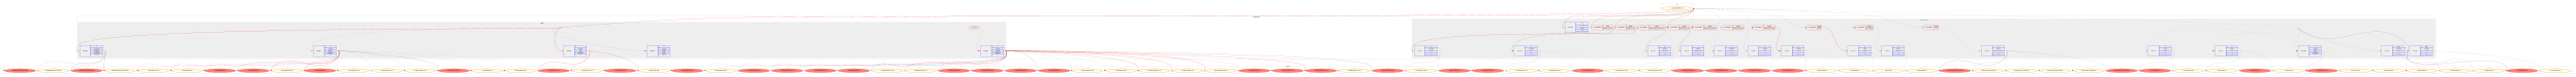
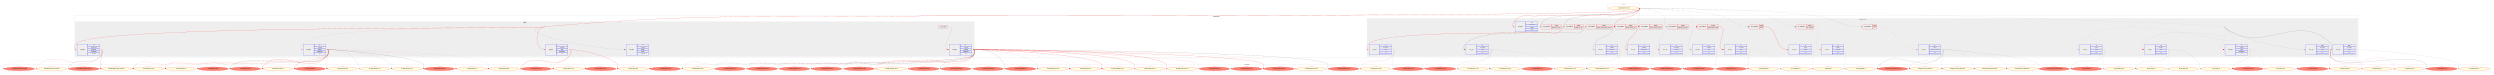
  digraph {
    compound=true
    concentrate=true
    fontname="Comic Neue"
    fontsize=10
    newrank=true
    rankdir=TB
    ranksep=1.5
    node [color=red fillcolor=lightyellow fontname="Comic Neue" fontsize=10 style=filled]
    edge [arrowhead=box color=gray40 fontname="Comic Neue" headport=w style=dashed tailport=e weight=100]
    n1 [label="sys-cluster/openmpi-1.7.5-r1" width=4]
    n2 [color=blue label=<<TABLE BORDER="0" CELLBORDER="1" CELLSPACING="0" CELLPADDING="4" WIDTH="220"><TR><TD ROWSPAN="6" CELLPADDING="30">pack_dep</TD></TR><TR><TD WIDTH="110">no</TD></TR><TR><TD>sys-devel</TD></TR><TR><TD>automake</TD></TR><TR><TD>greaterequal</TD></TR><TR><TD>1.15</TD></TR></TABLE>> shape=none fillcolor="" style=""]
    n3 [label=<<TABLE BORDER="0" CELLBORDER="1" CELLSPACING="0" CELLPADDING="4"><TR><TD CELLPADDING="10">any_of_group</TD></TR></TABLE>> shape=none fillcolor="" style=""]
    n4 [color=blue label=<<TABLE BORDER="0" CELLBORDER="1" CELLSPACING="0" CELLPADDING="4" WIDTH="220"><TR><TD ROWSPAN="6" CELLPADDING="30">pack_dep</TD></TR><TR><TD WIDTH="110">no</TD></TR><TR><TD>app-portage</TD></TR><TR><TD>elt-patches</TD></TR><TR><TD>greaterequal</TD></TR><TR><TD>20170422</TD></TR></TABLE>> shape=none fillcolor="" style=""]
    n5 [color=blue label=<<TABLE BORDER="0" CELLBORDER="1" CELLSPACING="0" CELLPADDING="4" WIDTH="220"><TR><TD ROWSPAN="6" CELLPADDING="30">pack_dep</TD></TR><TR><TD WIDTH="110">no</TD></TR><TR><TD>sys-devel</TD></TR><TR><TD>autoconf</TD></TR><TR><TD>greaterequal</TD></TR><TR><TD>2.69</TD></TR></TABLE>> shape=none fillcolor="" style=""]
    n6 [color=blue label=<<TABLE BORDER="0" CELLBORDER="1" CELLSPACING="0" CELLPADDING="4" WIDTH="220"><TR><TD ROWSPAN="6" CELLPADDING="30">pack_dep</TD></TR><TR><TD WIDTH="110">no</TD></TR><TR><TD>sys-devel</TD></TR><TR><TD>libtool</TD></TR><TR><TD>greaterequal</TD></TR><TR><TD>2.4</TD></TR></TABLE>> shape=none fillcolor="" style=""]
    n7 [color=blue label=<<TABLE BORDER="0" CELLBORDER="1" CELLSPACING="0" CELLPADDING="4" WIDTH="220"><TR><TD ROWSPAN="6" CELLPADDING="30">pack_dep</TD></TR><TR><TD WIDTH="110">weak</TD></TR><TR><TD>sys-devel</TD></TR><TR><TD>gettext</TD></TR><TR><TD>smaller</TD></TR><TR><TD>0.18.1.1-r3</TD></TR></TABLE>> shape=none fillcolor="" style=""]
    n8 [color=blue label=<<TABLE BORDER="0" CELLBORDER="1" CELLSPACING="0" CELLPADDING="4" WIDTH="220"><TR><TD ROWSPAN="6" CELLPADDING="30">pack_dep</TD></TR><TR><TD WIDTH="110">no</TD></TR><TR><TD>dev-util</TD></TR><TR><TD>nvidia-cuda-toolkit</TD></TR><TR><TD>none</TD></TR><TR><TD></TD></TR></TABLE>> shape=none fillcolor="" style=""]
    n9 [label=<<TABLE BORDER="0" CELLBORDER="1" CELLSPACING="0" CELLPADDING="4"><TR><TD ROWSPAN="3" CELLPADDING="10">use_conditional</TD></TR><TR><TD>positive</TD></TR><TR><TD>cuda</TD></TR></TABLE>> shape=none fillcolor="" style=""]
    n10 [color=blue label=<<TABLE BORDER="0" CELLBORDER="1" CELLSPACING="0" CELLPADDING="4" WIDTH="220"><TR><TD ROWSPAN="6" CELLPADDING="30">pack_dep</TD></TR><TR><TD WIDTH="110">no</TD></TR><TR><TD>dev-libs</TD></TR><TR><TD>libexecinfo</TD></TR><TR><TD>none</TD></TR><TR><TD></TD></TR></TABLE>> shape=none fillcolor="" style=""]
    n11 [label=<<TABLE BORDER="0" CELLBORDER="1" CELLSPACING="0" CELLPADDING="4"><TR><TD ROWSPAN="3" CELLPADDING="10">use_conditional</TD></TR><TR><TD>positive</TD></TR><TR><TD>elibc_FreeBSD</TD></TR></TABLE>> shape=none fillcolor="" style=""]
    n12 [color=blue label=<<TABLE BORDER="0" CELLBORDER="1" CELLSPACING="0" CELLPADDING="4" WIDTH="220"><TR><TD ROWSPAN="6" CELLPADDING="30">pack_dep</TD></TR><TR><TD WIDTH="110">no</TD></TR><TR><TD>virtual</TD></TR><TR><TD>fortran</TD></TR><TR><TD>none</TD></TR><TR><TD></TD></TR></TABLE>> shape=none fillcolor="" style=""]
    n13 [label=<<TABLE BORDER="0" CELLBORDER="1" CELLSPACING="0" CELLPADDING="4"><TR><TD ROWSPAN="3" CELLPADDING="10">use_conditional</TD></TR><TR><TD>positive</TD></TR><TR><TD>fortran</TD></TR></TABLE>> shape=none fillcolor="" style=""]
    n14 [color=blue label=<<TABLE BORDER="0" CELLBORDER="1" CELLSPACING="0" CELLPADDING="4" WIDTH="220"><TR><TD ROWSPAN="6" CELLPADDING="30">pack_dep</TD></TR><TR><TD WIDTH="110">no</TD></TR><TR><TD>sys-cluster</TD></TR><TR><TD>knem</TD></TR><TR><TD>none</TD></TR><TR><TD></TD></TR></TABLE>> shape=none fillcolor="" style=""]
    n15 [label=<<TABLE BORDER="0" CELLBORDER="1" CELLSPACING="0" CELLPADDING="4"><TR><TD ROWSPAN="3" CELLPADDING="10">use_conditional</TD></TR><TR><TD>positive</TD></TR><TR><TD>openmpi_fabrics_knem</TD></TR></TABLE>> shape=none fillcolor="" style=""]
    n16 [color=blue label=<<TABLE BORDER="0" CELLBORDER="1" CELLSPACING="0" CELLPADDING="4" WIDTH="220"><TR><TD ROWSPAN="6" CELLPADDING="30">pack_dep</TD></TR><TR><TD WIDTH="110">no</TD></TR><TR><TD>sys-fabric</TD></TR><TR><TD>ofed</TD></TR><TR><TD>none</TD></TR><TR><TD></TD></TR></TABLE>> shape=none fillcolor="" style=""]
    n17 [label=<<TABLE BORDER="0" CELLBORDER="1" CELLSPACING="0" CELLPADDING="4"><TR><TD ROWSPAN="3" CELLPADDING="10">use_conditional</TD></TR><TR><TD>positive</TD></TR><TR><TD>openmpi_fabrics_ofed</TD></TR></TABLE>> shape=none fillcolor="" style=""]
    n18 [color=blue label=<<TABLE BORDER="0" CELLBORDER="1" CELLSPACING="0" CELLPADDING="4" WIDTH="220"><TR><TD ROWSPAN="6" CELLPADDING="30">pack_dep</TD></TR><TR><TD WIDTH="110">no</TD></TR><TR><TD>sys-cluster</TD></TR><TR><TD>open-mx</TD></TR><TR><TD>none</TD></TR><TR><TD></TD></TR></TABLE>> shape=none fillcolor="" style=""]
    n19 [label=<<TABLE BORDER="0" CELLBORDER="1" CELLSPACING="0" CELLPADDING="4"><TR><TD ROWSPAN="3" CELLPADDING="10">use_conditional</TD></TR><TR><TD>positive</TD></TR><TR><TD>openmpi_fabrics_open-mx</TD></TR></TABLE>> shape=none fillcolor="" style=""]
    n20 [color=blue label=<<TABLE BORDER="0" CELLBORDER="1" CELLSPACING="0" CELLPADDING="4" WIDTH="220"><TR><TD ROWSPAN="6" CELLPADDING="30">pack_dep</TD></TR><TR><TD WIDTH="110">no</TD></TR><TR><TD>sys-fabric</TD></TR><TR><TD>infinipath-psm</TD></TR><TR><TD>none</TD></TR><TR><TD></TD></TR></TABLE>> shape=none fillcolor="" style=""]
    n21 [label=<<TABLE BORDER="0" CELLBORDER="1" CELLSPACING="0" CELLPADDING="4"><TR><TD ROWSPAN="3" CELLPADDING="10">use_conditional</TD></TR><TR><TD>positive</TD></TR><TR><TD>openmpi_fabrics_psm</TD></TR></TABLE>> shape=none fillcolor="" style=""]
    n22 [color=blue label=<<TABLE BORDER="0" CELLBORDER="1" CELLSPACING="0" CELLPADDING="4" WIDTH="220"><TR><TD ROWSPAN="6" CELLPADDING="30">pack_dep</TD></TR><TR><TD WIDTH="110">no</TD></TR><TR><TD>sys-fabric</TD></TR><TR><TD>librdmacm</TD></TR><TR><TD>none</TD></TR><TR><TD></TD></TR></TABLE>> shape=none fillcolor="" style=""]
    n23 [label=<<TABLE BORDER="0" CELLBORDER="1" CELLSPACING="0" CELLPADDING="4"><TR><TD ROWSPAN="3" CELLPADDING="10">use_conditional</TD></TR><TR><TD>positive</TD></TR><TR><TD>openmpi_ofed_features_rdmacm</TD></TR></TABLE>> shape=none fillcolor="" style=""]
    n24 [color=blue label=<<TABLE BORDER="0" CELLBORDER="1" CELLSPACING="0" CELLPADDING="4" WIDTH="220"><TR><TD ROWSPAN="6" CELLPADDING="30">pack_dep</TD></TR><TR><TD WIDTH="110">no</TD></TR><TR><TD>sys-cluster</TD></TR><TR><TD>torque</TD></TR><TR><TD>none</TD></TR><TR><TD></TD></TR></TABLE>> shape=none fillcolor="" style=""]
    n25 [label=<<TABLE BORDER="0" CELLBORDER="1" CELLSPACING="0" CELLPADDING="4"><TR><TD ROWSPAN="3" CELLPADDING="10">use_conditional</TD></TR><TR><TD>positive</TD></TR><TR><TD>openmpi_rm_pbs</TD></TR></TABLE>> shape=none fillcolor="" style=""]
    n26 [color=blue label=<<TABLE BORDER="0" CELLBORDER="1" CELLSPACING="0" CELLPADDING="4" WIDTH="220"><TR><TD ROWSPAN="6" CELLPADDING="30">pack_dep</TD></TR><TR><TD WIDTH="110">no</TD></TR><TR><TD>sys-cluster</TD></TR><TR><TD>slurm</TD></TR><TR><TD>none</TD></TR><TR><TD></TD></TR></TABLE>> shape=none fillcolor="" style=""]
    n27 [label=<<TABLE BORDER="0" CELLBORDER="1" CELLSPACING="0" CELLPADDING="4"><TR><TD ROWSPAN="3" CELLPADDING="10">use_conditional</TD></TR><TR><TD>positive</TD></TR><TR><TD>openmpi_rm_slurm</TD></TR></TABLE>> shape=none fillcolor="" style=""]
    n28 [color=blue label=<<TABLE BORDER="0" CELLBORDER="1" CELLSPACING="0" CELLPADDING="4" WIDTH="220"><TR><TD ROWSPAN="6" CELLPADDING="30">pack_dep</TD></TR><TR><TD WIDTH="110">no</TD></TR><TR><TD>dev-libs</TD></TR><TR><TD>libevent</TD></TR><TR><TD>none</TD></TR><TR><TD></TD></TR></TABLE>> shape=none fillcolor="" style=""]
    n29 [color=blue label=<<TABLE BORDER="0" CELLBORDER="1" CELLSPACING="0" CELLPADDING="4" WIDTH="220"><TR><TD ROWSPAN="6" CELLPADDING="30">pack_dep</TD></TR><TR><TD WIDTH="110">no</TD></TR><TR><TD>dev-libs</TD></TR><TR><TD>libltdl</TD></TR><TR><TD>none</TD></TR><TR><TD></TD></TR></TABLE>> shape=none fillcolor="" style=""]
    n30 [color=blue label=<<TABLE BORDER="0" CELLBORDER="1" CELLSPACING="0" CELLPADDING="4" WIDTH="220"><TR><TD ROWSPAN="6" CELLPADDING="30">pack_dep</TD></TR><TR><TD WIDTH="110">no</TD></TR><TR><TD>sys-apps</TD></TR><TR><TD>hwloc</TD></TR><TR><TD>greaterequal</TD></TR><TR><TD>1.7.2</TD></TR></TABLE>> shape=none fillcolor="" style=""]
    n31 [color=blue label=<<TABLE BORDER="0" CELLBORDER="1" CELLSPACING="0" CELLPADDING="4" WIDTH="220"><TR><TD ROWSPAN="6" CELLPADDING="30">pack_dep</TD></TR><TR><TD WIDTH="110">weak</TD></TR><TR><TD>sys-cluster</TD></TR><TR><TD>mpich</TD></TR><TR><TD>none</TD></TR><TR><TD></TD></TR></TABLE>> shape=none fillcolor="" style=""]
    n32 [color=blue label=<<TABLE BORDER="0" CELLBORDER="1" CELLSPACING="0" CELLPADDING="4" WIDTH="220"><TR><TD ROWSPAN="6" CELLPADDING="30">pack_dep</TD></TR><TR><TD WIDTH="110">weak</TD></TR><TR><TD>sys-cluster</TD></TR><TR><TD>mpich2</TD></TR><TR><TD>none</TD></TR><TR><TD></TD></TR></TABLE>> shape=none fillcolor="" style=""]
    n33 [color=blue label=<<TABLE BORDER="0" CELLBORDER="1" CELLSPACING="0" CELLPADDING="4" WIDTH="220"><TR><TD ROWSPAN="6" CELLPADDING="30">pack_dep</TD></TR><TR><TD WIDTH="110">weak</TD></TR><TR><TD>sys-cluster</TD></TR><TR><TD>mpiexec</TD></TR><TR><TD>none</TD></TR><TR><TD></TD></TR></TABLE>> shape=none fillcolor="" style=""]
    n34 [fillcolor=salmon label="sys-devel/automake-1.10.3-r1" width=4]
    n35 [label="sys-devel/automake-1.10.3-r2" width=4]
    n36 [fillcolor=salmon label="sys-devel/automake-1.11.6-r1" width=4]
    n37 [fillcolor=salmon label="sys-devel/portage-1.11.6-r2" width=4]
    n38 [fillcolor=salmon label="sys-devel/automake-1.12.6" width=4]
    n39 [label="sys-devel/automake-1.12.6-r1" width=4]
    n40 [label="sys-devel/automake-1.13.4" width=4]
    n41 [label="sys-devel/automake-1.13.4-r1" width=4]
    n42 [label="sys-devel/automake-1.14.1" width=4]
    n43 [label="sys-devel/automake-1.14.1-r1" width=4]
    n44 [fillcolor=salmon label="sys-devel/automake-1.15" width=4]
    n45 [fillcolor=salmon label="sys-devel/automake-1.15-r1" width=4]
    n46 [fillcolor=salmon label="sys-devel/automake-1.15-r2" width=4]
    n47 [fillcolor=salmon label="sys-devel/automake-1.15.1" width=4]
    n48 [label="sys-devel/automake-1.15.1-r1" width=4]
-   n49 [label="sys-devel/automake-1.4_p6-r2" width=4]
+   n49 [fillcolor=salmon label="sys-devel/automake-1.4_p6-r2" width=4]
    n50 [fillcolor=salmon label="sys-devel/automake-1.5-r2" width=4]
    n51 [fillcolor=salmon label="sys-devel/automake-1.6.3-r2" width=4]
    n52 [fillcolor=salmon label="sys-devel/automake-1.8.5-r5" width=4]
    n53 [fillcolor=salmon label="sys-devel/automake-1.9.6-r4" width=4]
    n54 [label="sys-devel/automake-9999" width=4]
    n55 [fillcolor=salmon label="app-portage/elt-patches-20170317" width=4]
    n56 [label="app-portage/elt-patches-20170422" width=4]
    n57 [fillcolor=salmon label="app-portage/elt-patches-20170815" width=4]
    n58 [label="app-portage/elt-patches-20170826.1" width=4]
    n59 [label="sys-devel/autoconf-2.13" width=4]
    n60 [fillcolor=salmon label="sys-devel/autoconf-2.59-r7" width=4]
    n61 [label="sys-devel/autoconf-2.61-r2" width=4]
    n62 [label="sys-devel/autoconf-2.62-r1" width=4]
    n63 [label="sys-devel/autoconf-2.63-r1" width=4]
    n64 [fillcolor=salmon label="sys-devel/autoconf-2.64" width=4]
    n65 [label="sys-devel/autoconf-2.65-r1" width=4]
    n66 [fillcolor=salmon label="sys-devel/autoconf-2.67" width=4]
    n67 [fillcolor=salmon label="sys-devel/autoconf-2.68" width=4]
    n68 [label="sys-devel/autoconf-2.69" width=4]
    n69 [label="sys-devel/autoconf-2.69-r4" width=4]
    n70 [label="sys-devel/autoconf-9999" width=4]
    n71 [fillcolor=salmon label="sys-devel/libtool-2.4.6-r2" width=4]
    n72 [label="sys-devel/libtool-2.4.6-r3" width=4]
    n73 [fillcolor=salmon label="sys-devel/libtool-2.4.6-r4" width=4]
    n74 [label="sys-devel/libtool-9999" width=4]
    n75 [fillcolor=salmon label="sys-devel/gettext-0.19.8.1" width=4]
    n76 [label="dev-util/nvidia-cuda-toolkit-6.5.14" width=4]
    n77 [fillcolor=salmon label="dev-util/nvidia-cuda-toolkit-6.5.19-r1" width=4]
    n78 [fillcolor=salmon label="dev-util/nvidia-cuda-toolkit-7.5.18-r2" width=4]
    n79 [label="dev-util/nvidia-cuda-toolkit-8.0.44" width=4]
    n80 [label="dev-util/nvidia-cuda-toolkit-8.0.61" width=4]
    n81 [label="dev-util/nvidia-cuda-toolkit-9.0.176" width=4]
    n82 [label="dev-libs/libexecinfo-1.1" width=4]
    n83 [label="virtual/fortran-0" width=4]
    n84 [label="sys-cluster/knem-1.1.1" width=4]
    n85 [label="sys-cluster/knem-9999" width=4]
    n86 [fillcolor=salmon label="sys-fabric/ofed-3.12_rc1" width=4]
    n87 [fillcolor=salmon label="sys-cluster/open-mx-1.5.4" width=4]
    n88 [fillcolor=salmon label="sys-fabric/infinipath-psm-3.2" width=4]
    n89 [fillcolor=salmon label="sys-fabric/librdmacm-1.0.18" width=4]
    n90 [label="sys-fabric/librdmacm-1.0.18-r1" width=4]
    n91 [label="dev-libs/libltdl-1.3.5" width=4]
-   n92 [fillcolor=salmon label="dev-libs/libltdl-1.5.26" width=4]
+   n92 [label="dev-libs/libltdl-1.5.26" width=4]
    n93 [label="dev-libs/libltdl-2.4.6" width=4]
    n94 [label="sys-cluster/torque-2.5.13-r1" width=4]
    n95 [label="sys-cluster/torque-4.1.7-r1" width=4]
    n96 [fillcolor=salmon label="sys-cluster/torque-4.2.10" width=4]
    n97 [label="sys-cluster/torque-4.2.9-r5" width=4]
    n98 [fillcolor=salmon label="sys-cluster/torque-6.0.3" width=4]
    n99 [label="sys-cluster/slurm-16.05.2" width=4]
    n100 [fillcolor=salmon label="sys-cluster/slurm-17.02.6" width=4]
    n101 [fillcolor=salmon label="dev-libs/libevent-2.1.8" width=4]
    n102 [label="dev-libs/libevent-9999" width=4]
    n103 [fillcolor=salmon label="sys-apps/hwloc-1.11.2-r1" width=4]
    n104 [label="sys-apps/hwloc-1.11.7" width=4]
    n105 [label="sys-cluster/mpich-3.0.4" width=4]
    n106 [label="sys-cluster/mpich-3.1.3" width=4]
    n107 [label="sys-cluster/mpich-3.1.4" width=4]
-   n108 [label="sys-cluster/mpich-3.2" width=4]
+   n108 [fillcolor=salmon label="sys-cluster/mpich-3.2" width=4]
    n109 [fillcolor=salmon label="sys-cluster/mpich-3.2-r1" width=4]
    n110 [label="sys-cluster/mpich2-1.5" width=4]
    subgraph cluster_1 {
      color=gray
      label=<<i>ebuild</i>>
      rank=same
      n1
    }
    subgraph cluster_2 {
      color=gray
      label=<<i>dependencies</i>>
      subgraph cluster_3 {
        color=gray
        fillcolor="#eeeeee"
        label=<<i>compile</i>>
        style=filled
        subgraph sub_4 {
          color=gray
          fillcolor="#eeeeee"
          label=<<i>compile</i>>
          style=filled
          n4
        }
        subgraph sub_5 {
          color=gray
          fillcolor="#eeeeee"
          label=<<i>compile</i>>
          style=filled
          n3
          subgraph sub_6 {
            color=gray
            fillcolor="#eeeeee"
            label=<<i>compile</i>>
            style=filled
            n2
          }
        }
        subgraph sub_7 {
          color=gray
          fillcolor="#eeeeee"
          label=<<i>compile</i>>
          style=filled
          n5
        }
        subgraph sub_8 {
          color=gray
          fillcolor="#eeeeee"
          label=<<i>compile</i>>
          style=filled
          n6
        }
        subgraph sub_9 {
          color=gray
          fillcolor="#eeeeee"
          label=<<i>compile</i>>
          style=filled
          n7
        }
      }
      subgraph cluster_10 {
        color=gray
        fillcolor="#eeeeee"
        label=<<i>compile and run</i>>
        style=filled
        subgraph sub_11 {
          color=gray
          fillcolor="#eeeeee"
          label=<<i>compile and run</i>>
          style=filled
          n9
          subgraph sub_12 {
            color=gray
            fillcolor="#eeeeee"
            label=<<i>compile and run</i>>
            style=filled
            n8
          }
        }
        subgraph sub_13 {
          color=gray
          fillcolor="#eeeeee"
          label=<<i>compile and run</i>>
          style=filled
          n11
          subgraph sub_14 {
            color=gray
            fillcolor="#eeeeee"
            label=<<i>compile and run</i>>
            style=filled
            n10
          }
        }
        subgraph sub_15 {
          color=gray
          fillcolor="#eeeeee"
          label=<<i>compile and run</i>>
          style=filled
          n13
          subgraph sub_16 {
            color=gray
            fillcolor="#eeeeee"
            label=<<i>compile and run</i>>
            style=filled
            n12
          }
        }
        subgraph sub_17 {
          color=gray
          fillcolor="#eeeeee"
          label=<<i>compile and run</i>>
          style=filled
          n15
          subgraph sub_18 {
            color=gray
            fillcolor="#eeeeee"
            label=<<i>compile and run</i>>
            style=filled
            n14
          }
        }
        subgraph sub_19 {
          color=gray
          fillcolor="#eeeeee"
          label=<<i>compile and run</i>>
          style=filled
          n17
          subgraph sub_20 {
            color=gray
            fillcolor="#eeeeee"
            label=<<i>compile and run</i>>
            style=filled
            n16
          }
        }
        subgraph sub_21 {
          color=gray
          fillcolor="#eeeeee"
          label=<<i>compile and run</i>>
          style=filled
          n19
          subgraph sub_22 {
            color=gray
            fillcolor="#eeeeee"
            label=<<i>compile and run</i>>
            style=filled
            n18
          }
        }
        subgraph sub_23 {
          color=gray
          fillcolor="#eeeeee"
          label=<<i>compile and run</i>>
          style=filled
          n21
          subgraph sub_24 {
            color=gray
            fillcolor="#eeeeee"
            label=<<i>compile and run</i>>
            style=filled
            n20
          }
        }
        subgraph sub_25 {
          color=gray
          fillcolor="#eeeeee"
          label=<<i>compile and run</i>>
          style=filled
          n23
          subgraph sub_26 {
            color=gray
            fillcolor="#eeeeee"
            label=<<i>compile and run</i>>
            style=filled
            n22
          }
        }
        subgraph sub_27 {
          color=gray
          fillcolor="#eeeeee"
          label=<<i>compile and run</i>>
          style=filled
          n25
          subgraph sub_28 {
            color=gray
            fillcolor="#eeeeee"
            label=<<i>compile and run</i>>
            style=filled
            n24
          }
        }
        subgraph sub_29 {
          color=gray
          fillcolor="#eeeeee"
          label=<<i>compile and run</i>>
          style=filled
          n27
          subgraph sub_30 {
            color=gray
            fillcolor="#eeeeee"
            label=<<i>compile and run</i>>
            style=filled
            n26
          }
        }
        subgraph sub_31 {
          color=gray
          fillcolor="#eeeeee"
          label=<<i>compile and run</i>>
          style=filled
          n28
        }
        subgraph sub_32 {
          color=gray
          fillcolor="#eeeeee"
          label=<<i>compile and run</i>>
          style=filled
          n29
        }
        subgraph sub_33 {
          color=gray
          fillcolor="#eeeeee"
          label=<<i>compile and run</i>>
          style=filled
          n30
        }
        subgraph sub_34 {
          color=gray
          fillcolor="#eeeeee"
          label=<<i>compile and run</i>>
          style=filled
          n31
        }
        subgraph sub_35 {
          color=gray
          fillcolor="#eeeeee"
          label=<<i>compile and run</i>>
          style=filled
          n32
        }
        subgraph sub_36 {
          color=gray
          fillcolor="#eeeeee"
          label=<<i>compile and run</i>>
          style=filled
          n33
        }
      }
      subgraph cluster_37 {
        color=gray
        fillcolor="#eeeeee"
        label=<<i>run</i>>
        style=filled
      }
    }
    subgraph cluster_38 {
      color=gray
      label=<<i>candidates</i>>
      rank=same
      subgraph sub_39 {
        color=black
        label=<<i>candidates</i>>
        nodesep=1
        rank=same
        n34
        n35
        n36
        n37
        n38
        n39
        n40
        n41
        n42
        n43
        n44
        n45
        n46
        n47
        n48
        n49
        n50
        n51
        n52
        n53
        n54
      }
      subgraph sub_40 {
        color=black
        label=<<i>candidates</i>>
        nodesep=1
        rank=same
        n55
        n56
        n57
        n58
      }
      subgraph sub_41 {
        color=black
        label=<<i>candidates</i>>
        nodesep=1
        rank=same
        n59
        n60
        n61
        n62
        n63
        n64
        n65
        n66
        n67
        n68
        n69
        n70
      }
      subgraph sub_42 {
        color=black
        label=<<i>candidates</i>>
        nodesep=1
        rank=same
        n71
        n72
        n73
        n74
      }
      subgraph sub_43 {
        color=black
        label=<<i>candidates</i>>
        nodesep=1
        rank=same
        n75
      }
      subgraph sub_44 {
        color=black
        label=<<i>candidates</i>>
        nodesep=1
        rank=same
        n76
        n77
        n78
        n79
        n80
        n81
      }
      subgraph sub_45 {
        color=black
        label=<<i>candidates</i>>
        nodesep=1
        rank=same
        n82
      }
      subgraph sub_46 {
        color=black
        label=<<i>candidates</i>>
        nodesep=1
        rank=same
        n83
      }
      subgraph sub_47 {
        color=black
        label=<<i>candidates</i>>
        nodesep=1
        rank=same
        n84
        n85
      }
      subgraph sub_48 {
        color=black
        label=<<i>candidates</i>>
        nodesep=1
        rank=same
        n86
      }
      subgraph sub_49 {
        color=black
        label=<<i>candidates</i>>
        nodesep=1
        rank=same
        n87
      }
      subgraph sub_50 {
        color=black
        label=<<i>candidates</i>>
        nodesep=1
        rank=same
        n88
      }
      subgraph sub_51 {
        color=black
        label=<<i>candidates</i>>
        nodesep=1
        rank=same
        n89
        n90
      }
      subgraph sub_52 {
        color=black
        label=<<i>candidates</i>>
        nodesep=1
        rank=same
        n91
        n92
        n93
      }
      subgraph sub_53 {
        color=black
        label=<<i>candidates</i>>
        nodesep=1
        rank=same
        n94
        n95
        n96
        n97
        n98
      }
      subgraph sub_54 {
        color=black
        label=<<i>candidates</i>>
        nodesep=1
        rank=same
        n99
        n100
      }
      subgraph sub_55 {
        color=black
        label=<<i>candidates</i>>
        nodesep=1
        rank=same
        n101
        n102
      }
      subgraph sub_56 {
        color=black
        label=<<i>candidates</i>>
        nodesep=1
        rank=same
        n103
        n104
      }
      subgraph sub_57 {
        color=black
        label=<<i>candidates</i>>
        nodesep=1
        rank=same
        n105
        n106
        n107
        n108
        n109
      }
      subgraph sub_58 {
        color=black
        label=<<i>candidates</i>>
        nodesep=1
        rank=same
        n110
      }
      subgraph sub_59 {
        color=black
        label=<<i>candidates</i>>
        nodesep=1
        rank=same
      }
    }
    n1 -> n4 [arrowhead=tee color=red style=solid weight=20]
    n1 -> n5 [arrowhead=tee color=red style=dotted weight=20]
    n1 -> n6 [arrowhead=tee color=red style=solid weight=20]
    n1 -> n7 [weight=20]
    n1 -> n9 [arrowhead=tee weight=20]
    n1 -> n11 [style=dotted weight=20]
    n1 -> n13 [weight=20]
    n1 -> n15 [color=red style=dotted weight=20]
    n1 -> n17 [arrowhead=tee weight=20]
    n1 -> n19 [color=red weight=20]
    n1 -> n21 [color=red style=solid weight=20]
    n1 -> n23 [arrowhead=tee color=red style=dotted weight=20]
    n1 -> n25 [arrowhead=tee style=solid weight=20]
    n1 -> n27 [arrowhead=tee style=solid weight=20]
    n1 -> n28 [arrowhead=tee style=dotted weight=20]
    n1 -> n29 [color=red style=dotted weight=20]
    n1 -> n30 [color=red style=dotted weight=20]
    n1 -> n31 [arrowhead=tee weight=20]
    n1 -> n32 [arrowhead=tee style=solid weight=20]
    n1 -> n33 [arrowhead=tee color=red style=solid weight=20]
    n2 -> n34 [arrowhead=tee style=solid]
    n2 -> n35 [arrowhead=tee color=red style=dotted]
    n2 -> n36 [color=red style=solid]
    n2 -> n37 [style=dotted]
    n2 -> n38 [arrowhead=tee color=red]
    n2 -> n39 [arrowhead=tee color=red style=solid]
    n2 -> n40 [arrowhead=tee color=red style=solid]
    n2 -> n41 [color=red style=solid]
    n2 -> n42 [color=red style=dotted]
    n2 -> n43
    n2 -> n44 [style=solid]
    n2 -> n45 [arrowhead=tee]
    n2 -> n46
    n2 -> n47 [arrowhead=tee color=red]
    n2 -> n48 [arrowhead=tee color=red style=solid]
    n2 -> n49 [arrowhead=tee style=solid]
    n2 -> n50
    n2 -> n51 [arrowhead=tee color=red style=dotted]
    n2 -> n52 [arrowhead=tee color=red]
    n2 -> n53 [arrowhead=tee]
    n2 -> n54
    n3 -> n2 [color=red weight=20]
    n4 -> n55 [arrowhead=tee style=solid]
    n4 -> n56 [arrowhead=tee color=red]
    n4 -> n57 [style=dotted]
    n4 -> n58 [color=red style=solid]
    n5 -> n59 [color=red style=dotted]
    n5 -> n60 [style=solid]
    n5 -> n61
    n5 -> n62 [arrowhead=tee]
    n5 -> n63 [color=red]
    n5 -> n64 [color=red style=solid]
    n5 -> n65 [color=red style=solid]
    n5 -> n66 [style=solid]
    n5 -> n67
    n5 -> n68 [color=red]
    n5 -> n69 [color=red]
    n5 -> n70 [color=red style=dotted]
    n6 -> n71 [color=red style=dotted]
    n6 -> n72 [color=red]
    n6 -> n73 [arrowhead=tee color=red style=solid]
    n6 -> n74 [color=red style=solid]
    n7 -> n75 [color=red style=dotted]
    n8 -> n76
    n8 -> n77 [style=solid]
    n8 -> n78 [arrowhead=tee]
    n8 -> n79 [style=dotted]
    n8 -> n80 [style=dotted]
    n8 -> n81
    n9 -> n8 [arrowhead=tee color=red style=dotted weight=20]
    n10 -> n82 [arrowhead=tee]
    n11 -> n10 [arrowhead=tee color=red style=dotted weight=20]
    n12 -> n83 [arrowhead=tee color=red style=dotted]
    n13 -> n12 [arrowhead=tee color=red style=solid weight=20]
    n14 -> n84 [arrowhead=tee style=dotted]
    n14 -> n85 [color=red]
    n15 -> n14 [color=red style=solid weight=20]
    n16 -> n86 [arrowhead=tee]
    n17 -> n16 [arrowhead=tee weight=20]
    n18 -> n87 [style=dotted]
    n19 -> n18 [arrowhead=tee color=red style=dotted weight=20]
    n20 -> n88 [style=dotted]
    n21 -> n20 [arrowhead=tee color=red style=solid weight=20]
    n22 -> n89 [color=red style=dotted]
    n22 -> n90
    n23 -> n22 [arrowhead=tee style=solid weight=20]
    n24 -> n94 [style=dotted]
    n24 -> n95 [arrowhead=tee]
    n24 -> n96 [color=red style=dotted]
    n24 -> n97 [arrowhead=tee style=dotted]
    n24 -> n98 [arrowhead=tee style=dotted]
    n25 -> n24 [style=solid weight=20]
    n26 -> n99 [arrowhead=tee color=red]
    n26 -> n100 [arrowhead=tee]
    n27 -> n26 [arrowhead=tee color=red style=solid weight=20]
    n28 -> n101
    n28 -> n102 [arrowhead=tee style=dotted]
    n29 -> n91 [arrowhead=tee]
    n29 -> n92 [arrowhead=tee style=dotted]
    n29 -> n93
    n30 -> n103 [color=red]
    n30 -> n104 [arrowhead=tee color=red style=dotted]
    n31 -> n105 [arrowhead=tee color=red]
    n31 -> n106 [arrowhead=tee color=red]
    n31 -> n107 [color=red]
    n31 -> n108 [style=dotted]
    n31 -> n109 [style=solid]
    n32 -> n110 [arrowhead=tee]
  }
